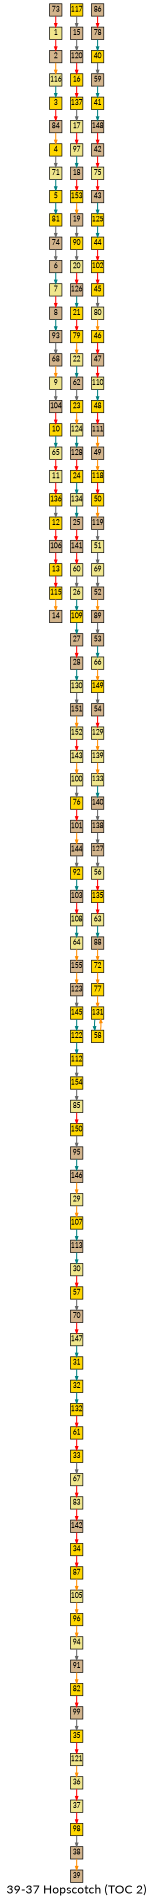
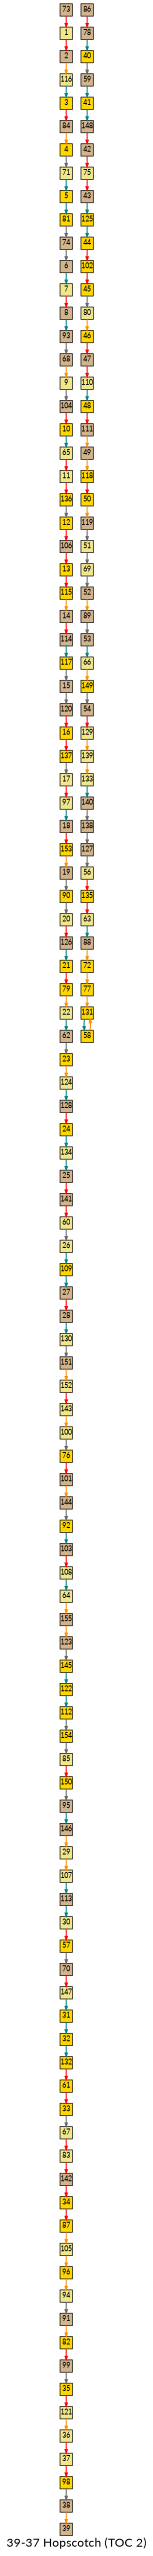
  digraph {
    fontname=Lato
    fontsize=36
    label="39-37 Hopscotch (TOC 2)"
    nodesep=0.35
    ordering=out
    rankdir=TB
    ranksep=0.45
    node [fillcolor=tan fixedsize=true fontname=Lato fontsize=20 labelfloat=true margin="0,0" penwidth=2 regular=true shape=rect style=filled]
    edge [color=red fontname=Lato fontsize=12 labelfloat=true penwidth=3]
    1 [fillcolor=khaki]
    73
    2
    116 [fillcolor=khaki]
    3 [fillcolor=gold]
    84
    4 [fillcolor=gold]
    71 [fillcolor=khaki]
    5 [fillcolor=gold]
    81 [fillcolor=gold]
    74
    6
    7 [fillcolor=khaki]
    8
    93
    68
    9 [fillcolor=khaki]
    104
    10 [fillcolor=gold]
    65 [fillcolor=khaki]
    11 [fillcolor=khaki]
    136 [fillcolor=gold]
    12 [fillcolor=gold]
    106
    13 [fillcolor=gold]
    115 [fillcolor=gold]
    14
+   114
    117 [fillcolor=gold]
    15
    120
    16 [fillcolor=gold]
    137 [fillcolor=gold]
    17 [fillcolor=khaki]
    97 [fillcolor=khaki]
    18
    153 [fillcolor=gold]
    19
    90 [fillcolor=gold]
    20 [fillcolor=khaki]
    126
    21 [fillcolor=gold]
    79 [fillcolor=gold]
    22 [fillcolor=khaki]
    62
    23 [fillcolor=gold]
    124 [fillcolor=khaki]
    128
    24 [fillcolor=gold]
    134 [fillcolor=khaki]
    25
    141
    60 [fillcolor=khaki]
    26 [fillcolor=khaki]
    109 [fillcolor=gold]
    27
    28
    130 [fillcolor=khaki]
    151
    152 [fillcolor=khaki]
    143 [fillcolor=khaki]
    100 [fillcolor=khaki]
    76 [fillcolor=gold]
    101
    144
    92 [fillcolor=gold]
    103
    108 [fillcolor=khaki]
    64 [fillcolor=khaki]
    155
    123
    145 [fillcolor=gold]
    122 [fillcolor=gold]
    112 [fillcolor=gold]
    154 [fillcolor=gold]
    85 [fillcolor=khaki]
    150 [fillcolor=gold]
    95
    146
    29 [fillcolor=khaki]
-   107 [fillcolor=gold]
+   107 [fillcolor=khaki]
    113
    30 [fillcolor=khaki]
    57 [fillcolor=gold]
    70
    147 [fillcolor=khaki]
    31 [fillcolor=gold]
    32 [fillcolor=gold]
    132 [fillcolor=gold]
    61 [fillcolor=gold]
    33 [fillcolor=gold]
    67 [fillcolor=khaki]
    83 [fillcolor=khaki]
    142
    34 [fillcolor=gold]
    87 [fillcolor=gold]
    105 [fillcolor=khaki]
    96 [fillcolor=gold]
    94 [fillcolor=khaki]
    91
    82 [fillcolor=gold]
    99
    35 [fillcolor=gold]
    121 [fillcolor=khaki]
    36 [fillcolor=khaki]
    37 [fillcolor=khaki]
    98 [fillcolor=gold]
    38
    39
    86
    78
    40 [fillcolor=gold]
    59
    41 [fillcolor=gold]
    148
    42
    75 [fillcolor=khaki]
    43
    125 [fillcolor=gold]
    44 [fillcolor=gold]
    102 [fillcolor=gold]
    45 [fillcolor=gold]
    80 [fillcolor=khaki]
    46 [fillcolor=gold]
    47
    110 [fillcolor=khaki]
    48 [fillcolor=gold]
    111
    49
    118 [fillcolor=gold]
    50 [fillcolor=gold]
    119
    51 [fillcolor=khaki]
    69 [fillcolor=khaki]
    52
    89
    53
    66 [fillcolor=khaki]
    149 [fillcolor=gold]
    54
    129 [fillcolor=khaki]
    139 [fillcolor=khaki]
    133 [fillcolor=khaki]
    140
    138
    127
    56 [fillcolor=khaki]
    135 [fillcolor=gold]
    63 [fillcolor=khaki]
    88
    72 [fillcolor=gold]
    77 [fillcolor=gold]
    131 [fillcolor=gold]
    58 [fillcolor=gold]
    1 -> 2
    73 -> 1
    2 -> 116 [color=darkorange]
    116 -> 3 [color=teal]
    3 -> 84
    84 -> 4 [color=darkorange]
    4 -> 71 [color=gray40]
    71 -> 5 [color=teal]
    5 -> 81 [color=teal]
    81 -> 74 [color=gray40]
    74 -> 6 [color=gray40]
    6 -> 7 [color=teal]
    7 -> 8
    8 -> 93 [color=teal]
    93 -> 68 [color=gray40]
    68 -> 9 [color=darkorange]
    9 -> 104 [color=gray40]
    104 -> 10
    10 -> 65 [color=teal]
    65 -> 11
    11 -> 136
    136 -> 12 [color=gray40]
    12 -> 106
    106 -> 13
    13 -> 115
    115 -> 14 [color=darkorange]
+   14 -> 114
+   114 -> 117 [color=teal]
    117 -> 15 [color=gray40]
    15 -> 120 [color=gray40]
    120 -> 16
    16 -> 137
    137 -> 17 [color=gray40]
    17 -> 97
    97 -> 18 [color=teal]
    18 -> 153
    153 -> 19 [color=darkorange]
    19 -> 90 [color=gray40]
    90 -> 20 [color=gray40]
    20 -> 126
    126 -> 21 [color=teal]
    21 -> 79
    79 -> 22 [color=darkorange]
    22 -> 62 [color=teal]
    62 -> 23 [color=gray40]
    23 -> 124 [color=darkorange]
    124 -> 128 [color=teal]
    128 -> 24
    24 -> 134 [color=teal]
    134 -> 25 [color=teal]
    25 -> 141
    141 -> 60
    60 -> 26 [color=gray40]
    26 -> 109 [color=teal]
    109 -> 27 [color=teal]
    27 -> 28
    28 -> 130 [color=teal]
    130 -> 151 [color=gray40]
    151 -> 152 [color=darkorange]
    152 -> 143
    143 -> 100 [color=darkorange]
    100 -> 76 [color=gray40]
    76 -> 101
    101 -> 144 [color=darkorange]
    144 -> 92 [color=gray40]
    92 -> 103 [color=teal]
    103 -> 108
    108 -> 64 [color=teal]
    64 -> 155 [color=darkorange]
    155 -> 123 [color=darkorange]
    123 -> 145 [color=gray40]
    145 -> 122 [color=teal]
    122 -> 112 [color=teal]
    112 -> 154 [color=gray40]
    154 -> 85 [color=gray40]
    85 -> 150
    150 -> 95 [color=gray40]
    95 -> 146 [color=teal]
    146 -> 29 [color=darkorange]
    29 -> 107 [color=darkorange]
    107 -> 113 [color=teal]
    113 -> 30 [color=teal]
    30 -> 57
    57 -> 70 [color=gray40]
    70 -> 147
    147 -> 31 [color=teal]
    31 -> 32 [color=teal]
    32 -> 132 [color=teal]
    132 -> 61
    61 -> 33
    33 -> 67 [color=gray40]
    67 -> 83
    83 -> 142
    142 -> 34
    34 -> 87
    87 -> 105 [color=darkorange]
    105 -> 96 [color=darkorange]
    96 -> 94 [color=darkorange]
    94 -> 91 [color=gray40]
    91 -> 82 [color=darkorange]
    82 -> 99
    99 -> 35 [color=gray40]
    35 -> 121
    121 -> 36 [color=darkorange]
    36 -> 37
    37 -> 98
    98 -> 38 [color=gray40]
    38 -> 39 [color=darkorange]
    86 -> 78
    78 -> 40 [color=teal]
    40 -> 59 [color=gray40]
    59 -> 41 [color=teal]
    41 -> 148 [color=teal]
    148 -> 42
    42 -> 75
    75 -> 43
    43 -> 125 [color=teal]
    125 -> 44 [color=teal]
    44 -> 102
    102 -> 45
    45 -> 80 [color=gray40]
    80 -> 46 [color=darkorange]
    46 -> 47
    47 -> 110
    110 -> 48 [color=teal]
    48 -> 111
    111 -> 49 [color=darkorange]
    49 -> 118 [color=darkorange]
    118 -> 50
    50 -> 119 [color=darkorange]
    119 -> 51 [color=gray40]
    51 -> 69 [color=gray40]
    69 -> 52 [color=gray40]
    52 -> 89 [color=darkorange]
    89 -> 53 [color=gray40]
    53 -> 66 [color=teal]
    66 -> 149 [color=darkorange]
    149 -> 54 [color=gray40]
    54 -> 129
    129 -> 139 [color=darkorange]
    139 -> 133 [color=darkorange]
    133 -> 140 [color=teal]
    140 -> 138 [color=gray40]
    138 -> 127 [color=gray40]
    127 -> 56 [color=gray40]
    56 -> 135
    135 -> 63
    63 -> 88 [color=teal]
    88 -> 72 [color=darkorange]
    72 -> 77 [color=darkorange]
    77 -> 131 [color=darkorange]
    131 -> 58 [color=teal]
    58 -> 131 [color=darkorange]
  }
